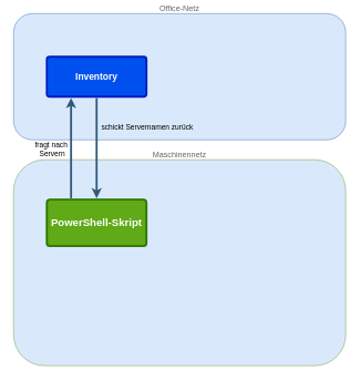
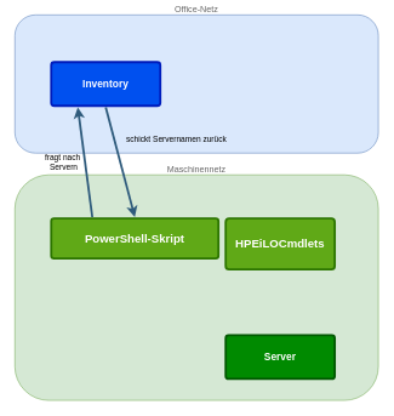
  <mxCell id="0" />
  <mxCell id="1" parent="0" />
- <mxCell id="2" value="&lt;div style=&quot;text-align: left; padding-top: 1px;&quot;&gt;&lt;span style=&quot;color: light-dark(rgb(0, 0, 0), rgb(255, 255, 255));&quot;&gt;Maschinennetz&lt;/span&gt;&lt;/div&gt;&lt;div&gt;&lt;/div&gt;" style="rounded=1;whiteSpace=wrap;html=1;spacing=0;textOpacity=60;labelBorderColor=none;labelBackgroundColor=none;labelPosition=center;verticalLabelPosition=top;align=center;verticalAlign=bottom;fillColor=#dae8fc;strokeColor=#82b366;" vertex="1" parent="1"><mxGeometry x="20" y="240" width="500" height="310" as="geometry" /></mxCell>
+ <mxCell id="2" value="&lt;div style=&quot;text-align: left; padding-top: 1px;&quot;&gt;&lt;span style=&quot;color: light-dark(rgb(0, 0, 0), rgb(255, 255, 255));&quot;&gt;Maschinennetz&lt;/span&gt;&lt;/div&gt;&lt;div&gt;&lt;/div&gt;" style="rounded=1;whiteSpace=wrap;html=1;spacing=0;textOpacity=60;labelBorderColor=none;labelBackgroundColor=none;labelPosition=center;verticalLabelPosition=top;align=center;verticalAlign=bottom;fillColor=#D5E8D4;strokeColor=#82b366;" vertex="1" parent="1"><mxGeometry x="20" y="240" width="500" height="310" as="geometry" /></mxCell>
  <mxCell id="3" value="&lt;div style=&quot;text-align: left; padding-top: 1px;&quot;&gt;&lt;span style=&quot;color: light-dark(rgb(0, 0, 0), rgb(255, 255, 255));&quot;&gt;Office-Netz&lt;/span&gt;&lt;/div&gt;&lt;div&gt;&lt;/div&gt;" style="rounded=1;whiteSpace=wrap;html=1;spacing=0;textOpacity=60;labelBorderColor=none;labelBackgroundColor=none;labelPosition=center;verticalLabelPosition=top;align=center;verticalAlign=bottom;fillColor=#dae8fc;strokeColor=#6c8ebf;" vertex="1" parent="1"><mxGeometry x="20" y="20" width="500" height="190" as="geometry" /></mxCell>
  <mxCell id="4" value="" style="edgeStyle=none;rounded=0;jumpStyle=none;html=1;shadow=0;labelBackgroundColor=none;startArrow=none;startFill=0;endArrow=classic;endFill=1;jettySize=auto;orthogonalLoop=1;strokeColor=#2F5B7C;strokeWidth=3;fontFamily=Helvetica;fontSize=16;fontColor=#23445D;spacing=5;entryX=0.25;entryY=1;entryDx=0;entryDy=0;exitX=0.25;exitY=0;exitDx=0;exitDy=0;" parent="1" source="6" target="8" edge="1"><mxGeometry relative="1" as="geometry" /></mxCell>
  <mxCell id="5" value="fragt nach&amp;nbsp;&lt;div&gt;Servern&lt;/div&gt;" style="edgeLabel;html=1;align=center;verticalAlign=middle;resizable=0;points=[];labelBackgroundColor=none;" vertex="1" connectable="0" parent="4"><mxGeometry x="0.073" y="-3" relative="1" as="geometry"><mxPoint x="-32" y="6" as="offset" /></mxGeometry></mxCell>
- <mxCell id="6" value="PowerShell-Skript" style="rounded=1;whiteSpace=wrap;html=1;shadow=0;labelBackgroundColor=none;strokeColor=#2D7600;strokeWidth=3;fillColor=#60a917;fontFamily=Helvetica;fontSize=16;fontColor=#ffffff;align=center;fontStyle=1;spacing=5;arcSize=7;perimeterSpacing=2;" parent="1" vertex="1"><mxGeometry x="70" y="300" width="150" height="70" as="geometry" /></mxCell>
+ <mxCell id="6" value="PowerShell-Skript" style="rounded=1;whiteSpace=wrap;html=1;shadow=0;labelBackgroundColor=none;strokeColor=#2D7600;strokeWidth=3;fillColor=#60a917;fontFamily=Helvetica;fontSize=16;fontColor=#ffffff;align=center;fontStyle=1;spacing=5;arcSize=7;perimeterSpacing=2;" parent="1" vertex="1"><mxGeometry x="70" y="300" width="230" height="55" as="geometry" /></mxCell>
+ <mxCell id="7" value="Server" style="rounded=1;whiteSpace=wrap;html=1;shadow=0;labelBackgroundColor=none;strokeColor=#005700;strokeWidth=3;fillColor=#008a00;fontFamily=Helvetica;fontSize=14;fontColor=#ffffff;align=center;spacing=5;fontStyle=1;arcSize=7;perimeterSpacing=2;" parent="1" vertex="1"><mxGeometry x="310" y="460.5" width="150" height="60" as="geometry" /></mxCell>
  <mxCell id="8" value="Inventory" style="rounded=1;whiteSpace=wrap;html=1;shadow=0;labelBackgroundColor=none;strokeColor=#001DBC;strokeWidth=3;fillColor=#0050ef;fontFamily=Helvetica;fontSize=14;fontColor=#ffffff;align=center;spacing=5;fontStyle=1;arcSize=7;perimeterSpacing=2;" parent="1" vertex="1"><mxGeometry x="70" y="85" width="150" height="60" as="geometry" /></mxCell>
+ <mxCell id="9" value="HPEiLOCmdlets" style="rounded=1;whiteSpace=wrap;html=1;shadow=0;labelBackgroundColor=none;strokeColor=#2D7600;strokeWidth=3;fillColor=#60a917;fontFamily=Helvetica;fontSize=16;fontColor=#ffffff;align=center;fontStyle=1;spacing=5;arcSize=7;perimeterSpacing=2;" vertex="1" parent="1"><mxGeometry x="310" y="300" width="150" height="70" as="geometry" /></mxCell>
  <mxCell id="10" value="" style="edgeStyle=none;rounded=0;jumpStyle=none;html=1;shadow=0;labelBackgroundColor=none;startArrow=none;startFill=0;endArrow=classic;endFill=1;jettySize=auto;orthogonalLoop=1;strokeColor=#2F5B7C;strokeWidth=3;fontFamily=Helvetica;fontSize=16;fontColor=#23445D;spacing=5;exitX=0.5;exitY=1;exitDx=0;exitDy=0;entryX=0.5;entryY=0;entryDx=0;entryDy=0;" edge="1" parent="1" source="8" target="6"><mxGeometry relative="1" as="geometry"><mxPoint x="155" y="308" as="sourcePoint" /><mxPoint x="155" y="157" as="targetPoint" /></mxGeometry></mxCell>
  <mxCell id="11" value="schickt Servernamen zurück" style="edgeLabel;html=1;align=center;verticalAlign=middle;resizable=0;points=[];labelBackgroundColor=none;" vertex="1" connectable="0" parent="10"><mxGeometry x="0.073" y="-3" relative="1" as="geometry"><mxPoint x="78" y="-38" as="offset" /></mxGeometry></mxCell>
